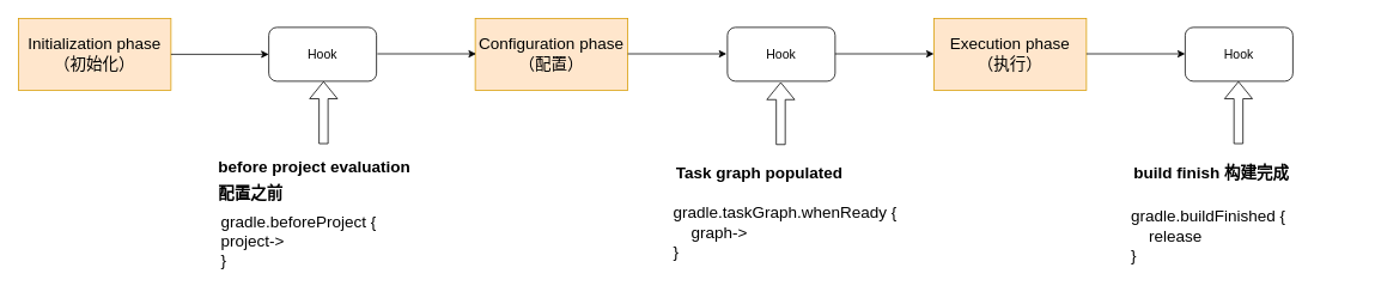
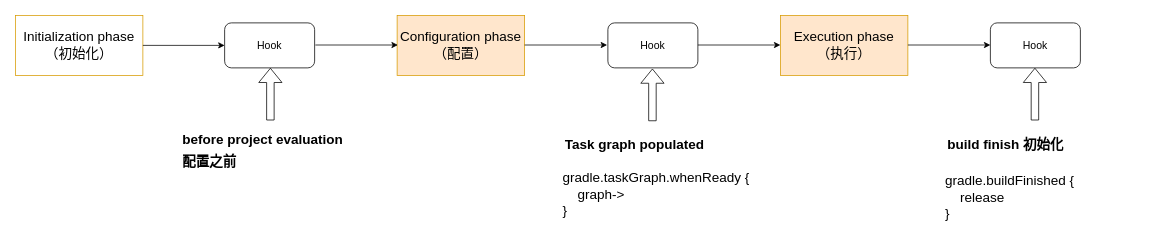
  <mxCell id="0" />
  <mxCell id="1" parent="0" />
- <mxCell id="2" value="&lt;font style=&quot;font-size: 18px&quot;&gt;Initialization phase（初始化）&lt;/font&gt;" style="rounded=0;whiteSpace=wrap;html=1;fillColor=#ffe6cc;strokeColor=#d79b00;" vertex="1" parent="1"><mxGeometry x="20" y="20" width="170" height="80" as="geometry" /></mxCell>
+ <mxCell id="2" value="&lt;font style=&quot;font-size: 18px&quot;&gt;Initialization phase（初始化）&lt;/font&gt;" style="rounded=0;whiteSpace=wrap;html=1;fillColor=#ffffff;strokeColor=#d79b00;" vertex="1" parent="1"><mxGeometry x="20" y="20" width="170" height="80" as="geometry" /></mxCell>
  <mxCell id="3" value="&lt;font style=&quot;font-size: 18px&quot;&gt;Configuration phase（配置）&lt;/font&gt;" style="rounded=0;whiteSpace=wrap;html=1;fillColor=#ffe6cc;strokeColor=#d79b00;" vertex="1" parent="1"><mxGeometry x="529" y="20" width="170" height="80" as="geometry" /></mxCell>
  <mxCell id="4" value="&lt;font style=&quot;font-size: 18px&quot;&gt;Execution phase（执行）&lt;/font&gt;" style="rounded=0;whiteSpace=wrap;html=1;fillColor=#ffe6cc;strokeColor=#d79b00;" vertex="1" parent="1"><mxGeometry x="1040" y="20" width="170" height="80" as="geometry" /></mxCell>
  <mxCell id="5" value="&lt;font style=&quot;font-size: 14px&quot;&gt;Hook&lt;/font&gt;" style="rounded=1;whiteSpace=wrap;html=1;" vertex="1" parent="1"><mxGeometry x="299" y="30" width="120" height="60" as="geometry" /></mxCell>
  <mxCell id="6" value="&lt;span style=&quot;font-size: 14px&quot;&gt;Hook&lt;/span&gt;" style="rounded=1;whiteSpace=wrap;html=1;" vertex="1" parent="1"><mxGeometry x="810" y="30" width="120" height="60" as="geometry" /></mxCell>
  <mxCell id="7" value="&lt;span style=&quot;font-size: 14px&quot;&gt;Hook&lt;/span&gt;" style="rounded=1;whiteSpace=wrap;html=1;" vertex="1" parent="1"><mxGeometry x="1320" y="30" width="120" height="60" as="geometry" /></mxCell>
  <mxCell id="8" value="" style="endArrow=classic;html=1;entryX=0;entryY=0.5;entryDx=0;entryDy=0;exitX=1;exitY=0.5;exitDx=0;exitDy=0;" edge="1" parent="1" source="2" target="5"><mxGeometry width="50" height="50" relative="1" as="geometry"><mxPoint x="190" y="110" as="sourcePoint" /><mxPoint x="240" y="60" as="targetPoint" /></mxGeometry></mxCell>
  <mxCell id="9" value="" style="endArrow=classic;html=1;entryX=0;entryY=0.5;entryDx=0;entryDy=0;exitX=1;exitY=0.5;exitDx=0;exitDy=0;" edge="1" parent="1"><mxGeometry width="50" height="50" relative="1" as="geometry"><mxPoint x="420" y="59.5" as="sourcePoint" /><mxPoint x="530" y="59.5" as="targetPoint" /></mxGeometry></mxCell>
  <mxCell id="10" value="" style="endArrow=classic;html=1;entryX=0;entryY=0.5;entryDx=0;entryDy=0;exitX=1;exitY=0.5;exitDx=0;exitDy=0;" edge="1" parent="1"><mxGeometry width="50" height="50" relative="1" as="geometry"><mxPoint x="699" y="59.5" as="sourcePoint" /><mxPoint x="809" y="59.5" as="targetPoint" /></mxGeometry></mxCell>
  <mxCell id="11" value="" style="endArrow=classic;html=1;entryX=0;entryY=0.5;entryDx=0;entryDy=0;exitX=1;exitY=0.5;exitDx=0;exitDy=0;" edge="1" parent="1"><mxGeometry width="50" height="50" relative="1" as="geometry"><mxPoint x="930" y="59.5" as="sourcePoint" /><mxPoint x="1040" y="59.5" as="targetPoint" /></mxGeometry></mxCell>
  <mxCell id="12" value="" style="endArrow=classic;html=1;entryX=0;entryY=0.5;entryDx=0;entryDy=0;exitX=1;exitY=0.5;exitDx=0;exitDy=0;" edge="1" parent="1"><mxGeometry width="50" height="50" relative="1" as="geometry"><mxPoint x="1210" y="59.5" as="sourcePoint" /><mxPoint x="1320" y="59.5" as="targetPoint" /></mxGeometry></mxCell>
- <mxCell id="13" value="&lt;h1&gt;&lt;font style=&quot;font-size: 18px&quot;&gt;build finish 构建完成&lt;/font&gt;&lt;/h1&gt;" style="text;html=1;strokeColor=none;fillColor=none;spacing=5;spacingTop=-20;whiteSpace=wrap;overflow=hidden;rounded=0;" vertex="1" parent="1"><mxGeometry x="1257.5" y="170" width="245" height="140" as="geometry" /></mxCell>
+ <mxCell id="13" value="&lt;h1&gt;&lt;font style=&quot;font-size: 18px&quot;&gt;build finish 初始化&lt;/font&gt;&lt;/h1&gt;" style="text;html=1;strokeColor=none;fillColor=none;spacing=5;spacingTop=-20;whiteSpace=wrap;overflow=hidden;rounded=0;" vertex="1" parent="1"><mxGeometry x="1257.5" y="170" width="245" height="140" as="geometry" /></mxCell>
  <mxCell id="14" value="" style="shape=flexArrow;endArrow=classic;html=1;" edge="1" parent="1"><mxGeometry width="50" height="50" relative="1" as="geometry"><mxPoint x="360" y="160" as="sourcePoint" /><mxPoint x="360" y="90" as="targetPoint" /></mxGeometry></mxCell>
  <mxCell id="15" value="&lt;h1&gt;&lt;font style=&quot;font-size: 18px&quot;&gt;Task graph populated&lt;/font&gt;&lt;/h1&gt;" style="text;html=1;strokeColor=none;fillColor=none;spacing=5;spacingTop=-20;whiteSpace=wrap;overflow=hidden;rounded=0;" vertex="1" parent="1"><mxGeometry x="748" y="170" width="245" height="140" as="geometry" /></mxCell>
  <mxCell id="16" value="" style="shape=flexArrow;endArrow=classic;html=1;" edge="1" parent="1"><mxGeometry width="50" height="50" relative="1" as="geometry"><mxPoint x="869.41" y="161" as="sourcePoint" /><mxPoint x="869.41" y="91" as="targetPoint" /></mxGeometry></mxCell>
  <mxCell id="17" value="" style="shape=flexArrow;endArrow=classic;html=1;" edge="1" parent="1"><mxGeometry width="50" height="50" relative="1" as="geometry"><mxPoint x="1379.41" y="160" as="sourcePoint" /><mxPoint x="1379.41" y="90" as="targetPoint" /></mxGeometry></mxCell>
  <mxCell id="18" value="&lt;h1&gt;&lt;font style=&quot;font-size: 18px&quot;&gt;before project evaluation 配置之前&lt;/font&gt;&lt;/h1&gt;&lt;p&gt;&lt;br&gt;&lt;/p&gt;" style="text;html=1;strokeColor=none;fillColor=none;spacing=5;spacingTop=-20;whiteSpace=wrap;overflow=hidden;rounded=0;" vertex="1" parent="1"><mxGeometry x="237.5" y="164" width="245" height="140" as="geometry" /></mxCell>
- <mxCell id="19" value="&lt;font style=&quot;font-size: 18px&quot;&gt;gradle.beforeProject {    project-&amp;gt;&lt;br&gt;}&lt;/font&gt;" style="text;whiteSpace=wrap;html=1;" vertex="1" parent="1"><mxGeometry x="244" y="230" width="200" height="60" as="geometry" /></mxCell>
  <mxCell id="20" value="&lt;div&gt;&lt;span style=&quot;font-size: 18px&quot;&gt;gradle.taskGraph.whenReady {&lt;/span&gt;&lt;/div&gt;&lt;div&gt;&lt;span style=&quot;font-size: 18px&quot;&gt;&amp;nbsp; &amp;nbsp; graph-&amp;gt;&lt;/span&gt;&lt;/div&gt;&lt;div&gt;&lt;span style=&quot;font-size: 18px&quot;&gt;}&lt;/span&gt;&lt;/div&gt;" style="text;whiteSpace=wrap;html=1;" vertex="1" parent="1"><mxGeometry x="748" y="220" width="252" height="80" as="geometry" /></mxCell>
  <mxCell id="21" value="&lt;div&gt;&lt;span style=&quot;font-size: 18px&quot;&gt;gradle.buildFinished {&lt;/span&gt;&lt;/div&gt;&lt;div&gt;&lt;span style=&quot;font-size: 18px&quot;&gt;&amp;nbsp; &amp;nbsp; release&lt;/span&gt;&lt;/div&gt;&lt;div&gt;&lt;span style=&quot;font-size: 18px&quot;&gt;}&lt;/span&gt;&lt;/div&gt;" style="text;whiteSpace=wrap;html=1;" vertex="1" parent="1"><mxGeometry x="1257.5" y="224" width="252" height="80" as="geometry" /></mxCell>
